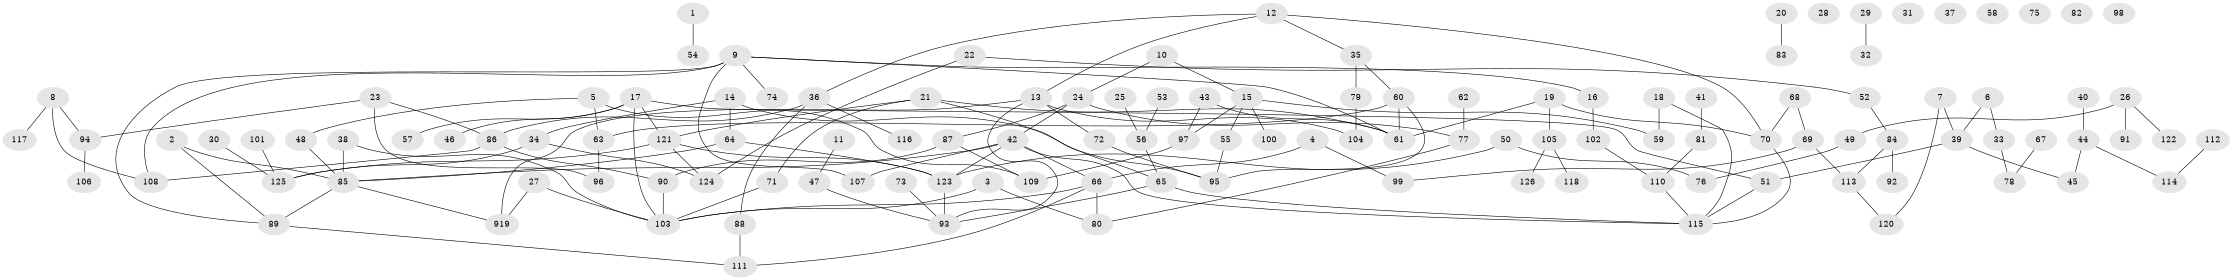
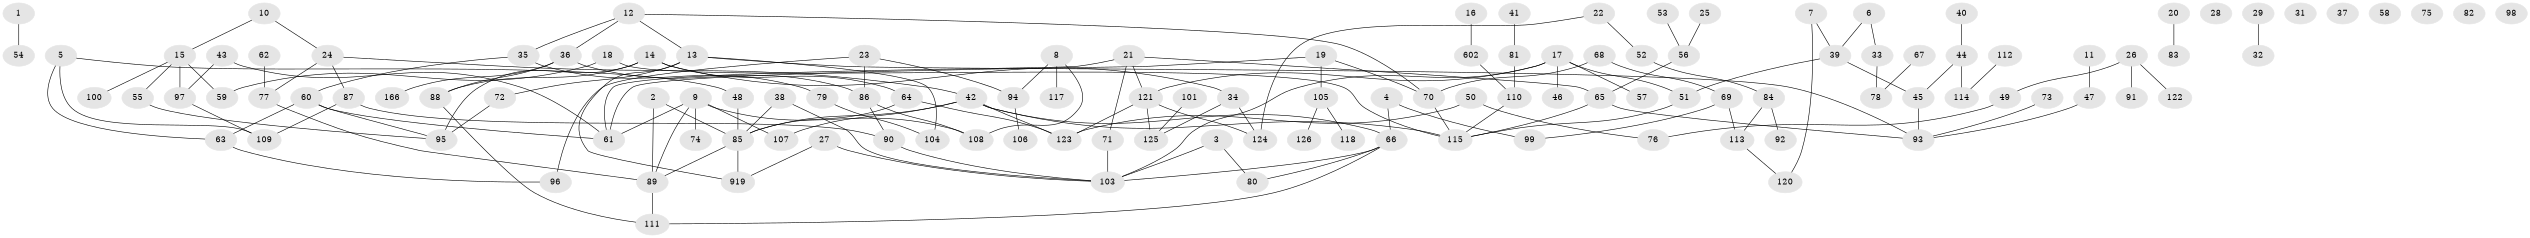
  graph {
    node [color=gray90 style=filled]
    1
    54
    2
    85
    89
    n6 [label=919]
    111
    3
    80
    103
    4
    66
    99
    5
    48
    63
    109
    96
    6
    33
    39
    78
    51
    45
    7
    120
    8
    94
    108
    117
    106
    9
    16
    61
    74
    107
-   102
+   102 [label=602]
    10
    15
    24
    55
    97
    100
    59
    42
    77
    87
    11
    47
    93
    12
    13
    35
    36
    70
    72
    104
    60
    79
    88
    86
-   116
+   116 [label=166]
    115
    95
    14
    34
    64
    124
    125
    123
    110
    17
    46
    57
    121
    18
    19
    105
    118
    126
    20
    83
    21
    65
    71
    22
    52
    84
    23
    90
    25
    56
    26
    49
    91
    122
    76
    27
    28
    29
    32
-   30
    31
    37
    38
    40
    44
    114
    41
    81
    43
    50
    113
    92
    53
    58
    62
    67
    68
    69
    73
    75
    82
    98
    101
    112
    1 -- 54
    2 -- 85
    2 -- 89
    85 -- 89
    85 -- n6
    89 -- 111
    3 -- 80
    3 -- 103
    4 -- 66
    4 -- 99
    66 -- 111
    66 -- 80
    66 -- 103
    5 -- 48
    5 -- 63
    5 -- 109
    48 -- 85
    63 -- 96
    6 -- 33
    6 -- 39
    33 -- 78
    39 -- 51
    39 -- 45
    51 -- 115
-   123 -- 93
+   45 -- 93
    7 -- 39
    7 -- 120
    8 -- 94
    8 -- 108
    8 -- 117
    94 -- 106
    9 -- 89
    9 -- 108
-   9 -- 16
    9 -- 61
    9 -- 74
    9 -- 107
    16 -- 102
    102 -- 110
    10 -- 15
    10 -- 24
    15 -- 55
    15 -- 97
    15 -- 100
    15 -- 59
    24 -- 42
    24 -- 77
    24 -- 87
    55 -- 95
    97 -- 109
    42 -- 85
    42 -- 66
    42 -- 107
    42 -- 115
    42 -- 123
-   77 -- 80
+   77 -- 89
    87 -- 109
    87 -- 90
    11 -- 47
    47 -- 93
    12 -- 13
    12 -- 35
    12 -- 36
    12 -- 70
    13 -- n6
    13 -- 93
    13 -- 72
    13 -- 104
    35 -- 60
    35 -- 79
    36 -- 88
    36 -- 86
    36 -- 116
    70 -- 115
    72 -- 95
    60 -- 63
    60 -- 61
    60 -- 95
    79 -- 104
    88 -- 111
    86 -- 108
    86 -- 90
+   14 -- 88
    14 -- 95
    14 -- 34
    14 -- 64
    34 -- 124
    34 -- 125
    64 -- 85
    64 -- 123
    110 -- 115
    17 -- 103
    17 -- 51
    17 -- 46
    17 -- 57
    17 -- 121
    121 -- 124
    121 -- 125
    121 -- 123
    18 -- 59
    18 -- 115
    19 -- 61
    19 -- 70
    19 -- 105
    105 -- 118
    105 -- 126
    20 -- 83
    21 -- 61
    21 -- 121
    21 -- 65
    21 -- 71
    65 -- 93
    65 -- 115
    71 -- 103
    22 -- 124
    22 -- 52
    52 -- 84
    84 -- 113
    84 -- 92
    23 -- 96
    23 -- 94
    23 -- 86
    90 -- 103
    25 -- 56
    56 -- 65
    26 -- 49
    26 -- 91
    26 -- 122
    49 -- 76
    27 -- n6
    27 -- 103
    29 -- 32
-   30 -- 125
    38 -- 85
    38 -- 103
    40 -- 44
    44 -- 45
    44 -- 114
    41 -- 81
    81 -- 110
    43 -- 61
    43 -- 97
    50 -- 123
    50 -- 76
    113 -- 120
    53 -- 56
    62 -- 77
    67 -- 78
    68 -- 70
    68 -- 69
    69 -- 99
    69 -- 113
    73 -- 93
    101 -- 125
    112 -- 114
  }
